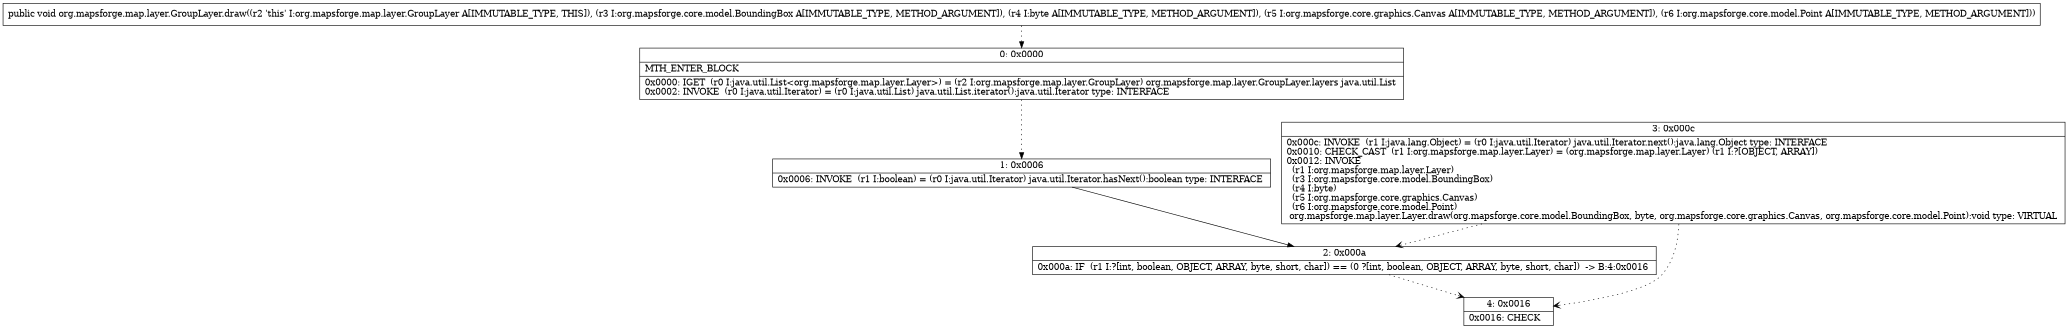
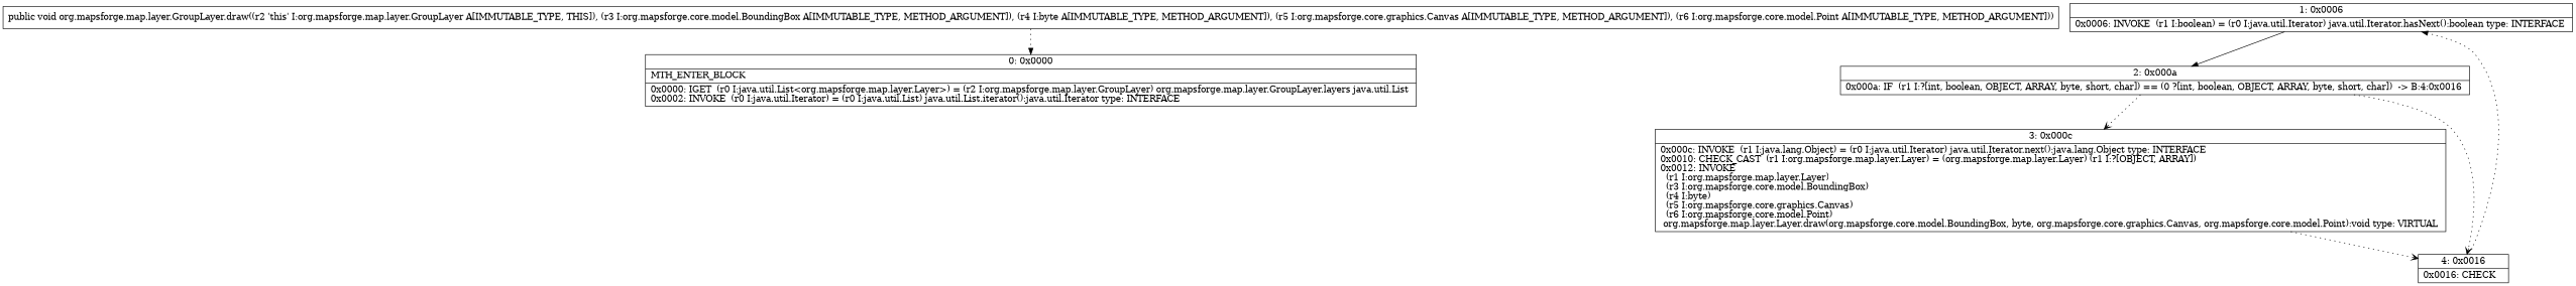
  digraph {
    node [shape=record]
    edge [arrowhead=normal style=dotted]
    n1 [label="{0\:\ 0x0000|MTH_ENTER_BLOCK\l|0x0000: IGET  (r0 I:java.util.List\<org.mapsforge.map.layer.Layer\>) = (r2 I:org.mapsforge.map.layer.GroupLayer) org.mapsforge.map.layer.GroupLayer.layers java.util.List \l0x0002: INVOKE  (r0 I:java.util.Iterator) = (r0 I:java.util.List) java.util.List.iterator():java.util.Iterator type: INTERFACE \l}"]
    n2 [label="{1\:\ 0x0006|0x0006: INVOKE  (r1 I:boolean) = (r0 I:java.util.Iterator) java.util.Iterator.hasNext():boolean type: INTERFACE \l}"]
    n3 [label="{2\:\ 0x000a|0x000a: IF  (r1 I:?[int, boolean, OBJECT, ARRAY, byte, short, char]) == (0 ?[int, boolean, OBJECT, ARRAY, byte, short, char])  \-\> B:4:0x0016 \l}"]
    n4 [label="{3\:\ 0x000c|0x000c: INVOKE  (r1 I:java.lang.Object) = (r0 I:java.util.Iterator) java.util.Iterator.next():java.lang.Object type: INTERFACE \l0x0010: CHECK_CAST  (r1 I:org.mapsforge.map.layer.Layer) = (org.mapsforge.map.layer.Layer) (r1 I:?[OBJECT, ARRAY]) \l0x0012: INVOKE  \l  (r1 I:org.mapsforge.map.layer.Layer)\l  (r3 I:org.mapsforge.core.model.BoundingBox)\l  (r4 I:byte)\l  (r5 I:org.mapsforge.core.graphics.Canvas)\l  (r6 I:org.mapsforge.core.model.Point)\l org.mapsforge.map.layer.Layer.draw(org.mapsforge.core.model.BoundingBox, byte, org.mapsforge.core.graphics.Canvas, org.mapsforge.core.model.Point):void type: VIRTUAL \l}"]
    n5 [label="{4\:\ 0x0016|0x0016: CHECK   \l}"]
    n6 [label="{public void org.mapsforge.map.layer.GroupLayer.draw((r2 'this' I:org.mapsforge.map.layer.GroupLayer A[IMMUTABLE_TYPE, THIS]), (r3 I:org.mapsforge.core.model.BoundingBox A[IMMUTABLE_TYPE, METHOD_ARGUMENT]), (r4 I:byte A[IMMUTABLE_TYPE, METHOD_ARGUMENT]), (r5 I:org.mapsforge.core.graphics.Canvas A[IMMUTABLE_TYPE, METHOD_ARGUMENT]), (r6 I:org.mapsforge.core.model.Point A[IMMUTABLE_TYPE, METHOD_ARGUMENT])) }"]
-   n1 -> n2
+   n5 -> n2
    n2 -> n3 [style=solid]
-   n4 -> n3 [arrowhead=vee]
+   n3 -> n4 [arrowhead=vee]
    n3 -> n5 [arrowhead=vee]
    n4 -> n5 [arrowhead=vee]
    n6 -> n1
  }
